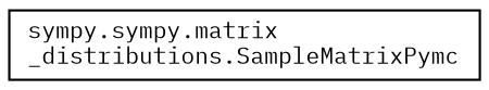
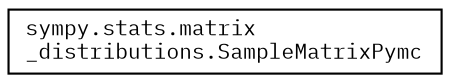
  digraph {
    rankdir=LR
    fontname="IBM Plex Mono"
-   n1 [color=black fillcolor=white fontname="IBM Plex Mono" fontsize=10 height=0.2 label="sympy.sympy.matrix\l_distributions.SampleMatrixPymc" shape=record style=filled width=0.4]
+   n1 [color=black fillcolor=white fontname="IBM Plex Mono" fontsize=10 height=0.2 label="sympy.stats.matrix\l_distributions.SampleMatrixPymc" shape=record style=filled width=0.4]
  }
